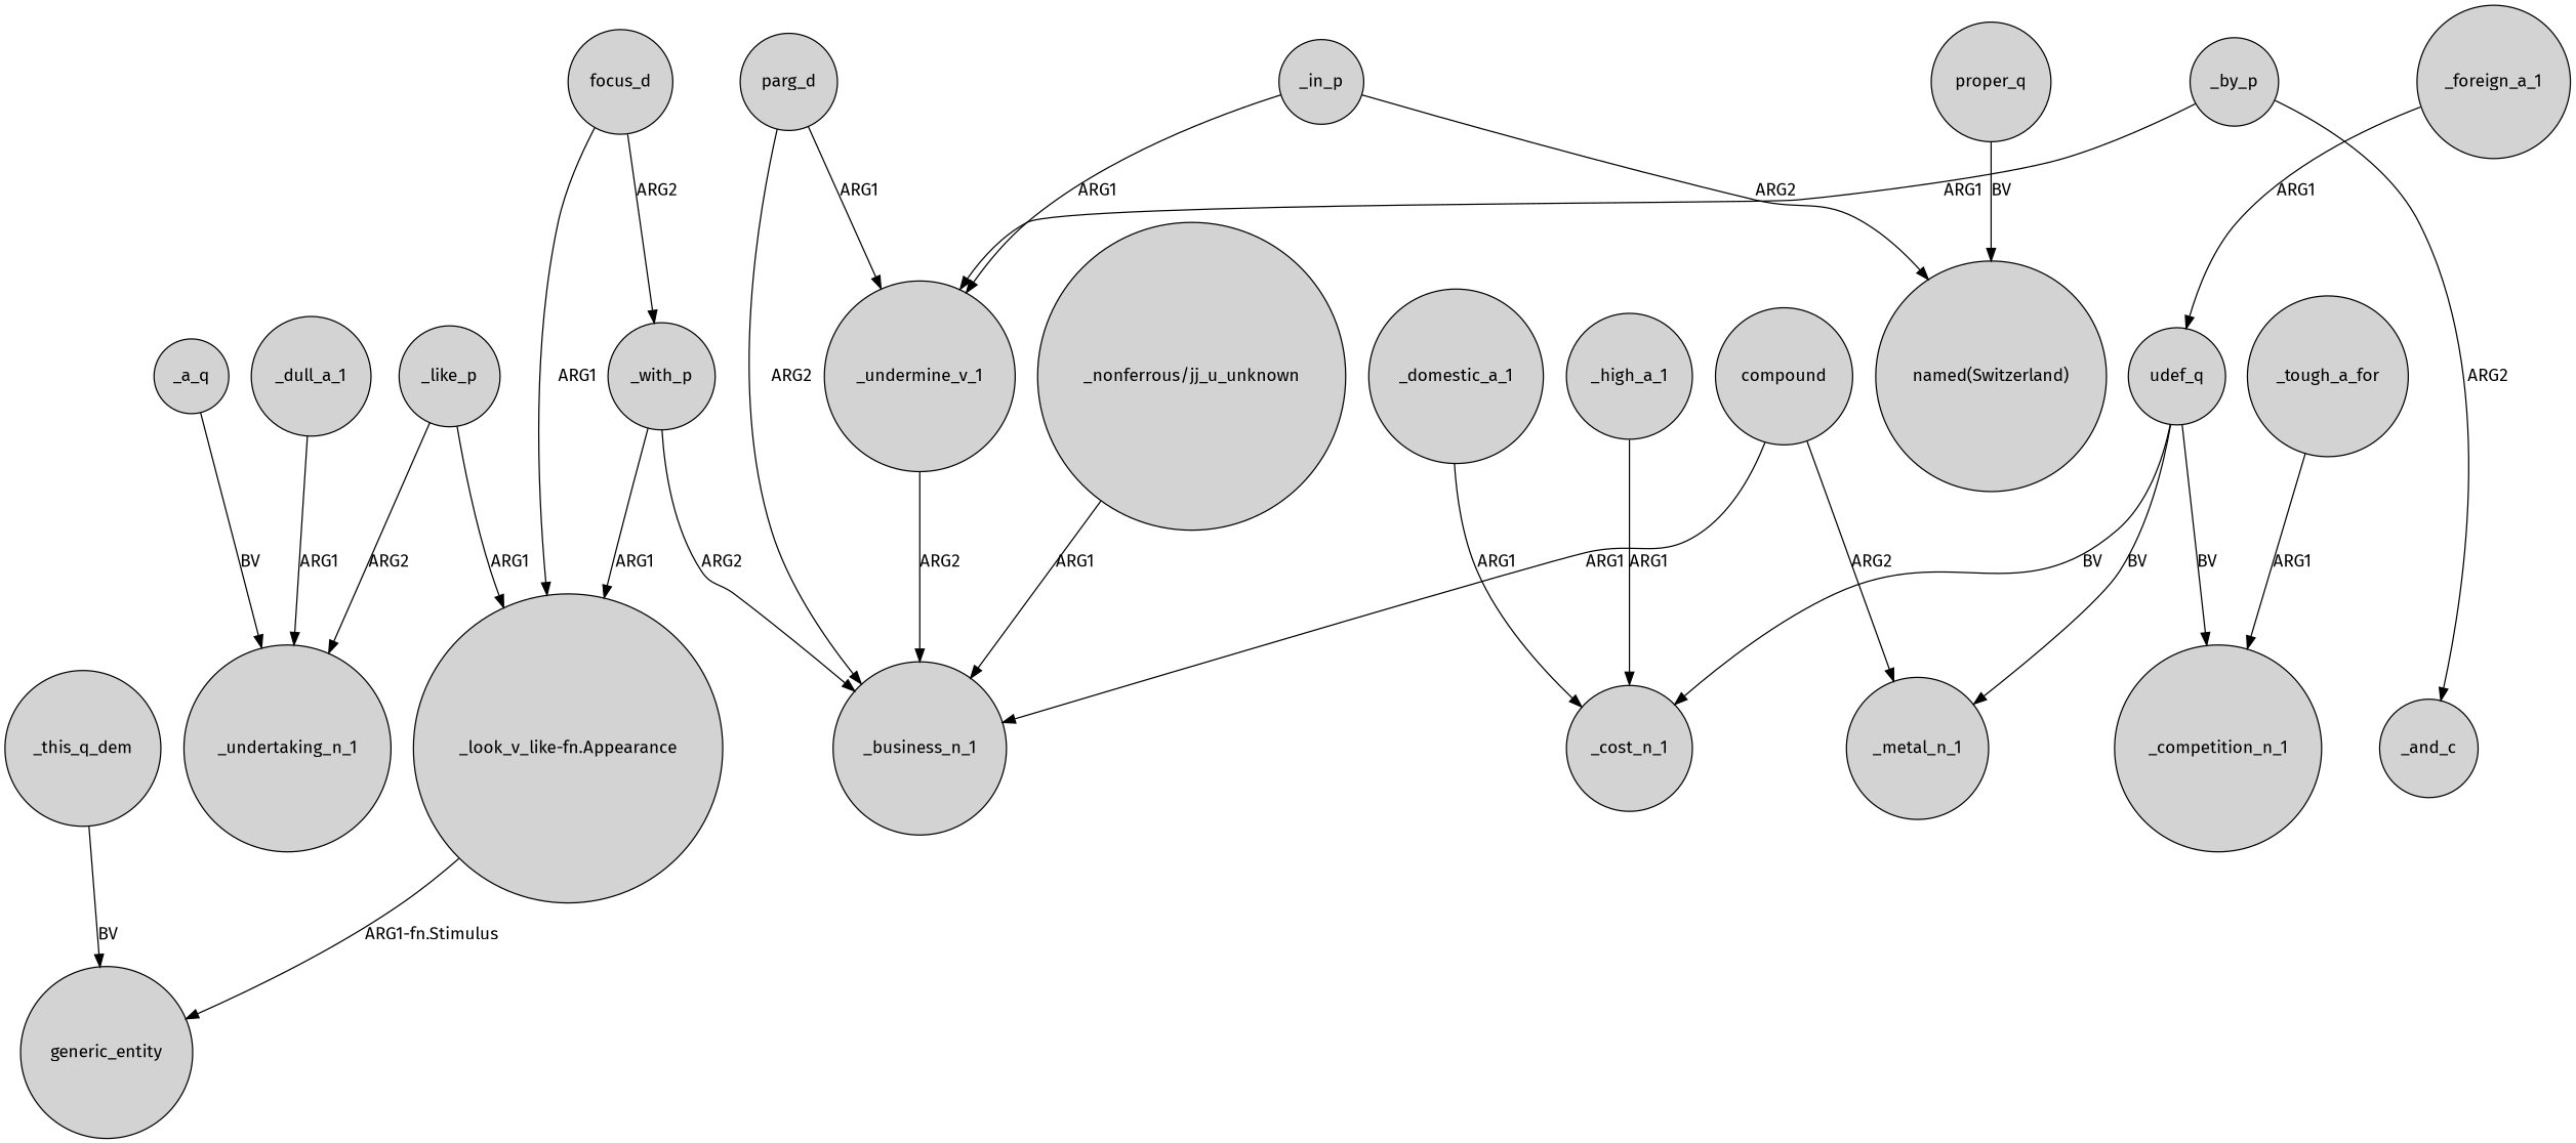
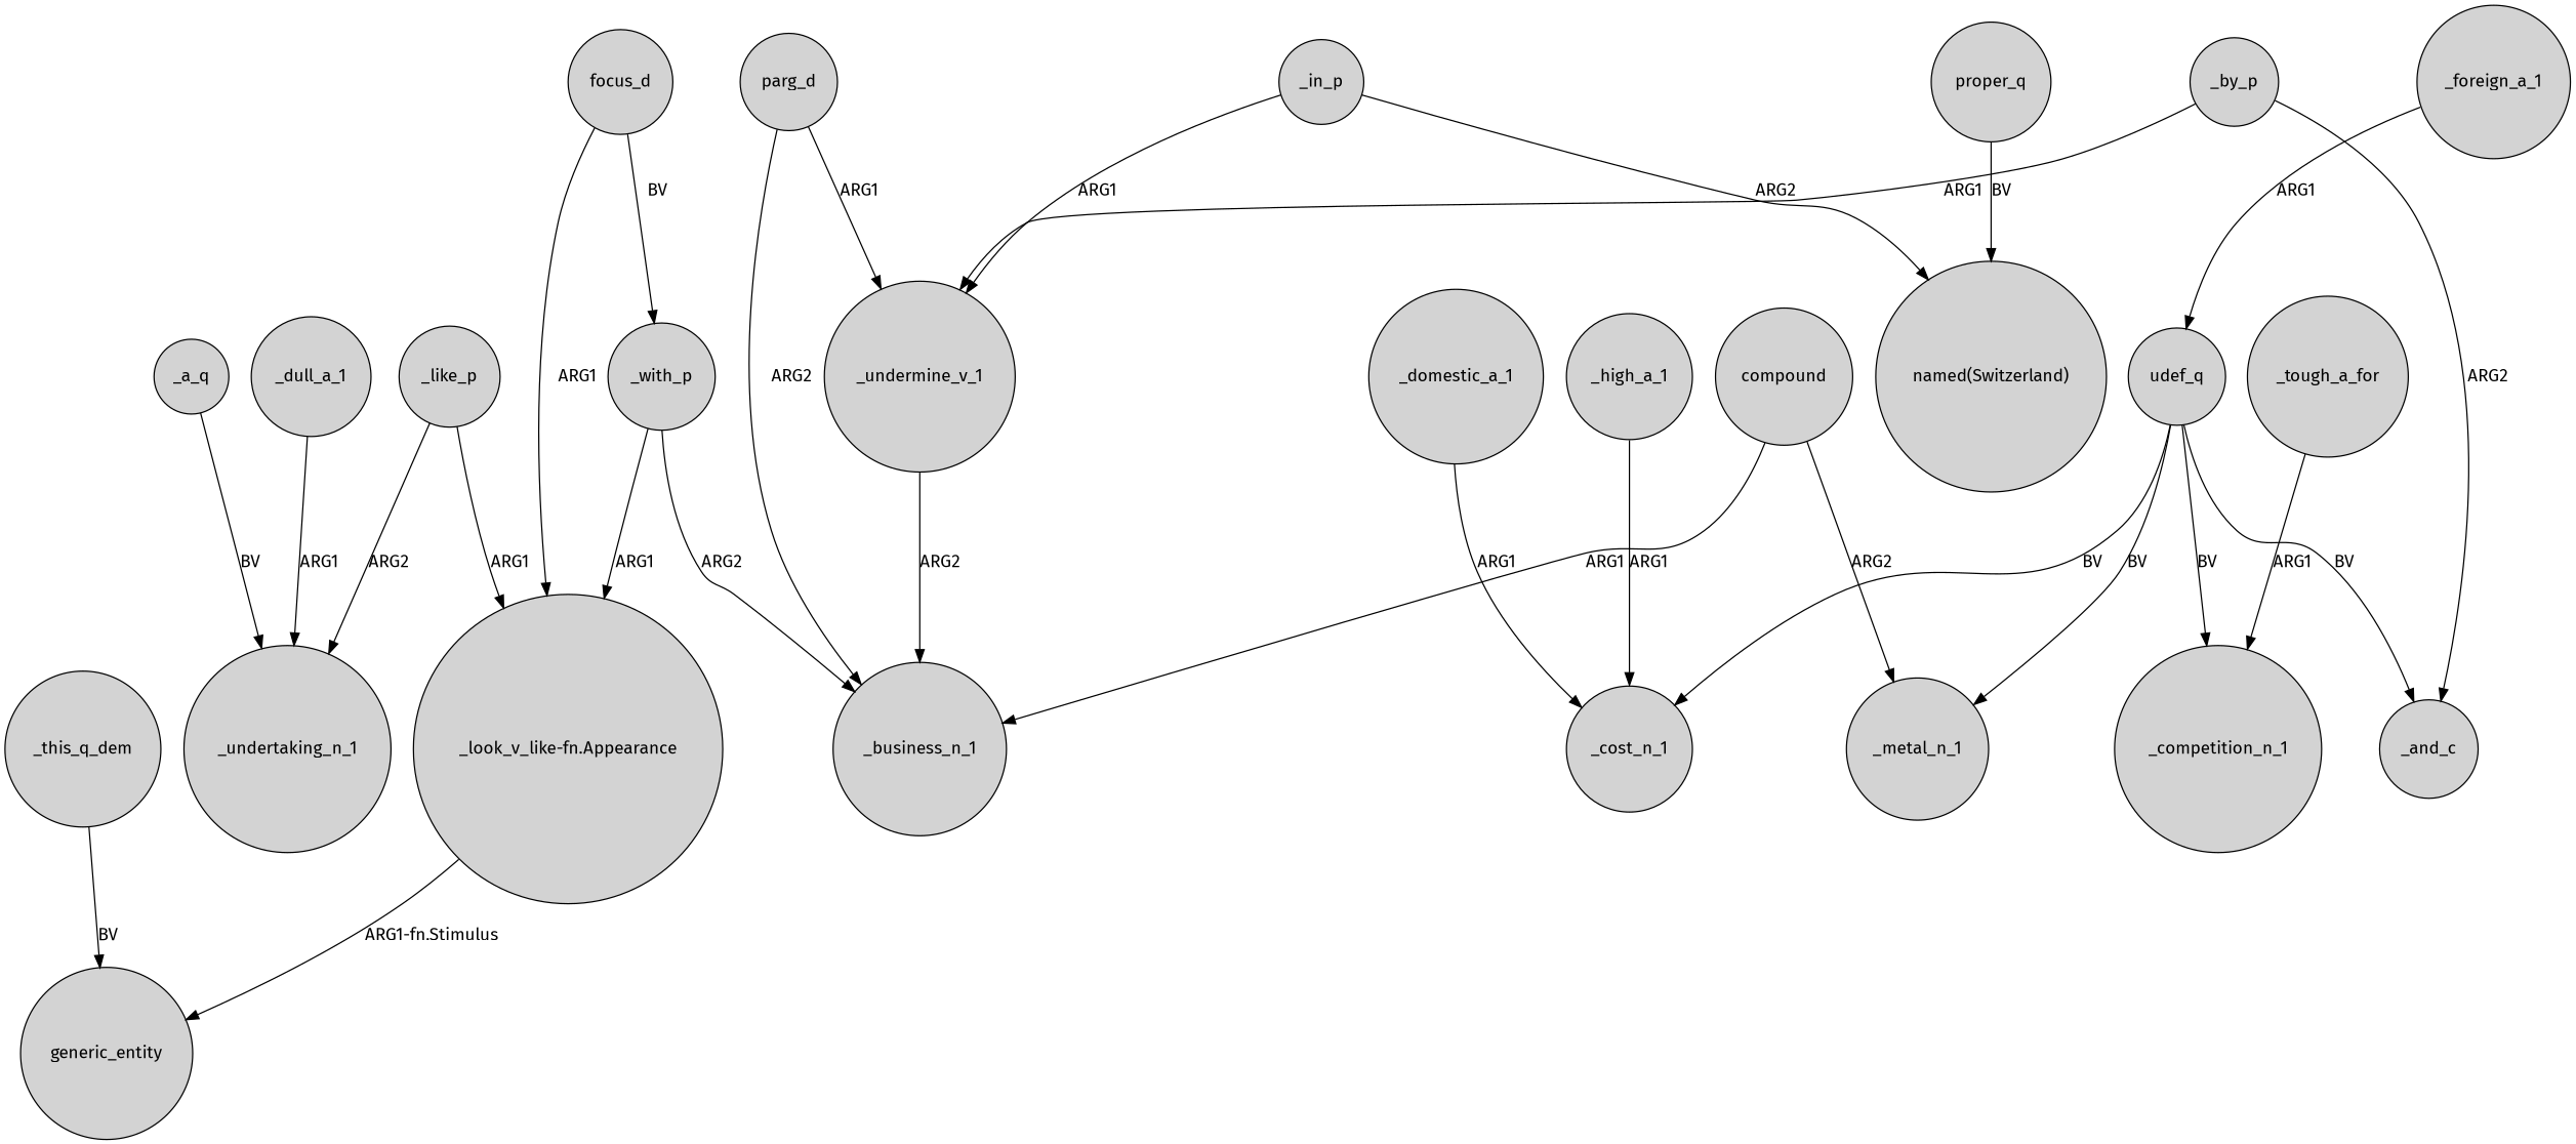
  digraph {
    fontname="Fira Sans"
    node [fontname="Fira Sans" shape=circle style=filled]
    edge [fontname="Fira Sans"]
    _undermine_v_1
    _business_n_1
    _with_p
    "_look_v_like-fn.Appearance"
    generic_entity
    udef_q
    _competition_n_1
    _cost_n_1
    _and_c
    _metal_n_1
    parg_d
    _high_a_1
    _in_p
    "named(Switzerland)"
    _like_p
    _undertaking_n_1
    focus_d
    proper_q
    _a_q
-   "_nonferrous/jj_u_unknown"
    _by_p
    _domestic_a_1
    _foreign_a_1
    _this_q_dem
    compound
    _tough_a_for
    _dull_a_1
    _undermine_v_1 -> _business_n_1 [label=ARG2]
    _with_p -> _business_n_1 [label=ARG2]
    _with_p -> "_look_v_like-fn.Appearance" [label=ARG1]
    "_look_v_like-fn.Appearance" -> generic_entity [label="ARG1-fn.Stimulus"]
    udef_q -> _competition_n_1 [label=BV]
    udef_q -> _cost_n_1 [label=BV]
+   udef_q -> _and_c [label=BV]
    udef_q -> _metal_n_1 [label=BV]
    parg_d -> _undermine_v_1 [label=ARG1]
    parg_d -> _business_n_1 [label=ARG2]
    _high_a_1 -> _cost_n_1 [label=ARG1]
    _in_p -> _undermine_v_1 [label=ARG1]
    _in_p -> "named(Switzerland)" [label=ARG2]
    _like_p -> "_look_v_like-fn.Appearance" [label=ARG1]
    _like_p -> _undertaking_n_1 [label=ARG2]
-   focus_d -> _with_p [label=ARG2]
+   focus_d -> _with_p [label=BV]
    focus_d -> "_look_v_like-fn.Appearance" [label=ARG1]
    proper_q -> "named(Switzerland)" [label=BV]
    _a_q -> _undertaking_n_1 [label=BV]
-   "_nonferrous/jj_u_unknown" -> _business_n_1 [label=ARG1]
    _by_p -> _undermine_v_1 [label=ARG1]
    _by_p -> _and_c [label=ARG2]
    _domestic_a_1 -> _cost_n_1 [label=ARG1]
    _foreign_a_1 -> udef_q [label=ARG1]
    _this_q_dem -> generic_entity [label=BV]
    compound -> _business_n_1 [label=ARG1]
    compound -> _metal_n_1 [label=ARG2]
    _tough_a_for -> _competition_n_1 [label=ARG1]
    _dull_a_1 -> _undertaking_n_1 [label=ARG1]
  }
